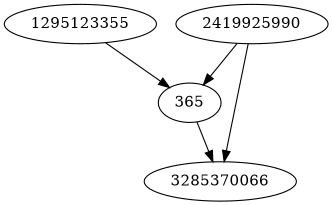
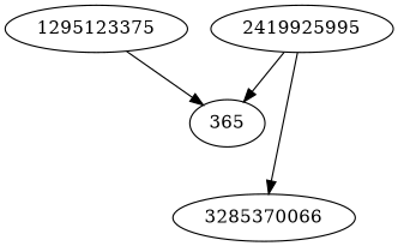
  strict digraph {
-   1295123355
+   1295123355 [label=1295123375]
    365
-   2419925995 [label=2419925990]
+   2419925995
    n4 [label=3285370066]
    1295123355 -> 365
-   365 -> n4
    2419925995 -> 365
    2419925995 -> n4
  }
